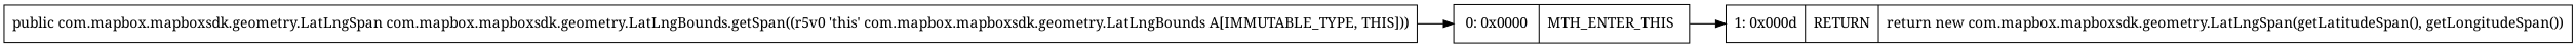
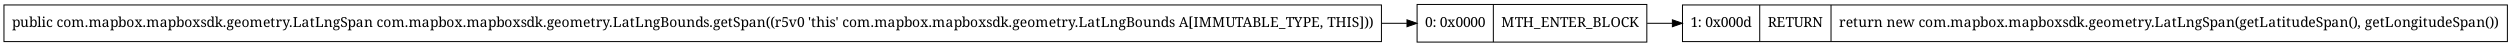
  digraph {
    rankdir=LR
    fontname="Noto Serif"
    node [shape=record fontname="Noto Serif"]
    edge [fontname="Noto Serif"]
-   n1 [label="{0\:\ 0x0000|MTH_ENTER_THIS\l}"]
+   n1 [label="{0\:\ 0x0000|MTH_ENTER_BLOCK\l}"]
    n2 [label="{1\:\ 0x000d|RETURN\l|return new com.mapbox.mapboxsdk.geometry.LatLngSpan(getLatitudeSpan(), getLongitudeSpan())\l}"]
    n3 [label="{public com.mapbox.mapboxsdk.geometry.LatLngSpan com.mapbox.mapboxsdk.geometry.LatLngBounds.getSpan((r5v0 'this' com.mapbox.mapboxsdk.geometry.LatLngBounds A[IMMUTABLE_TYPE, THIS])) }"]
    n1 -> n2
    n3 -> n1
  }
